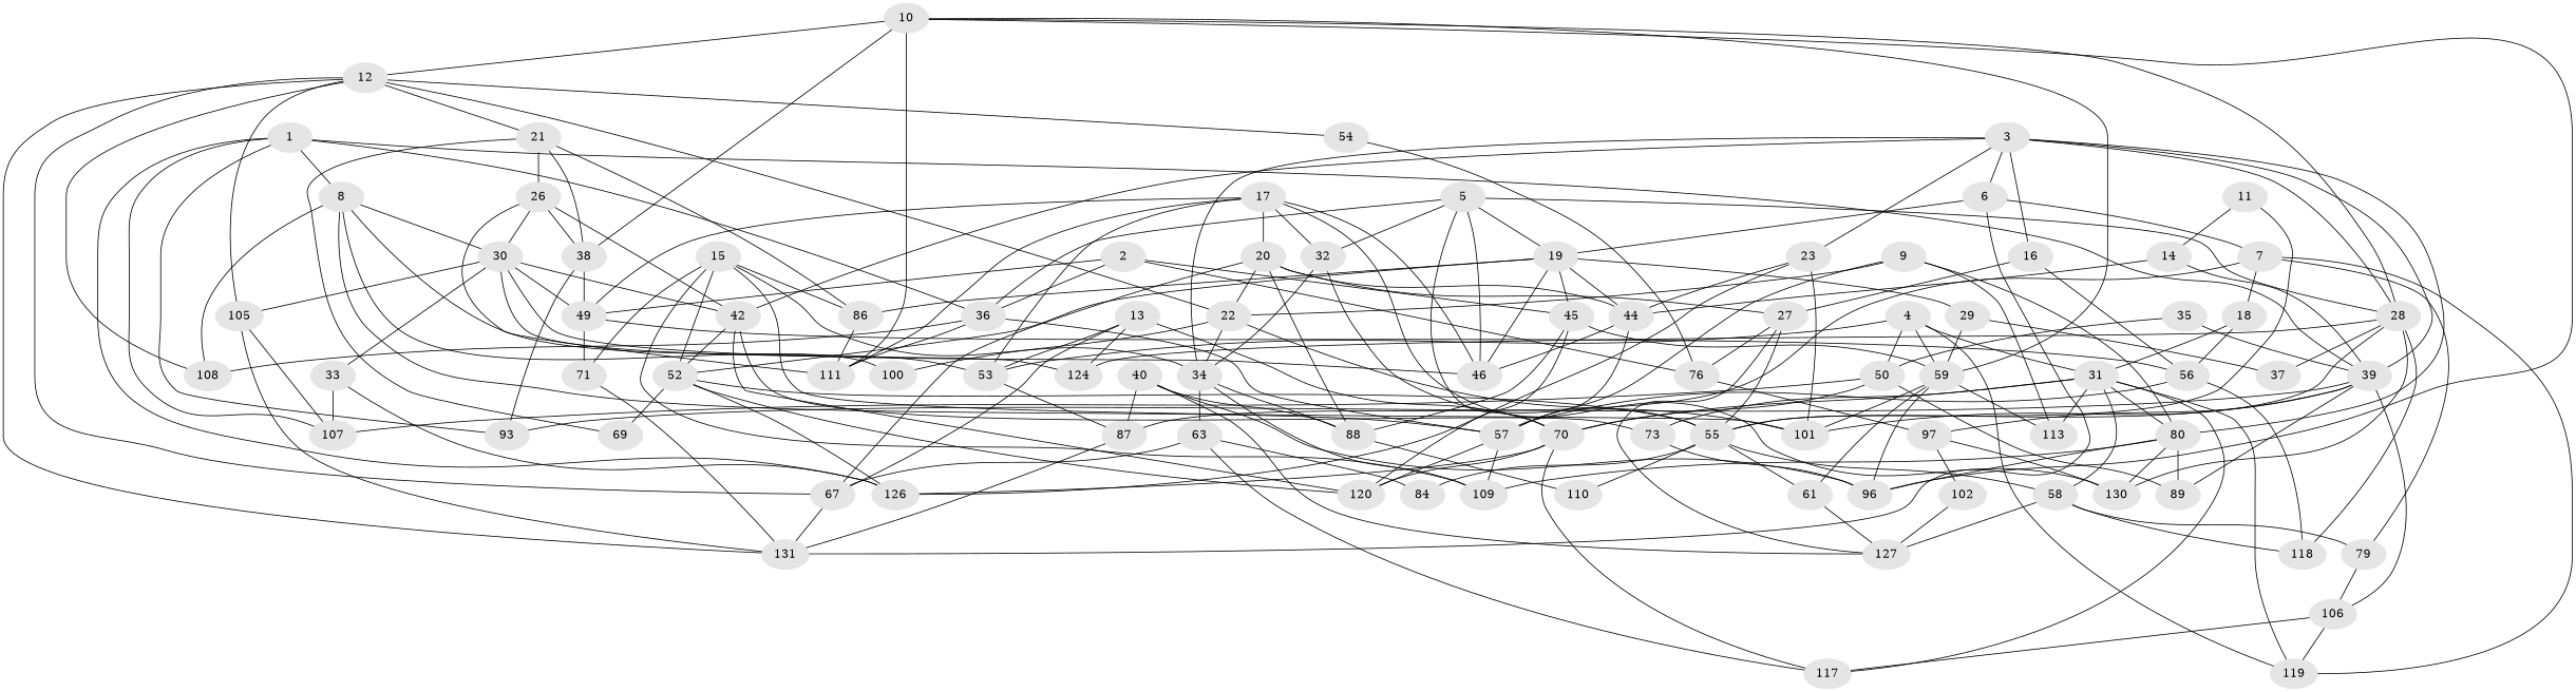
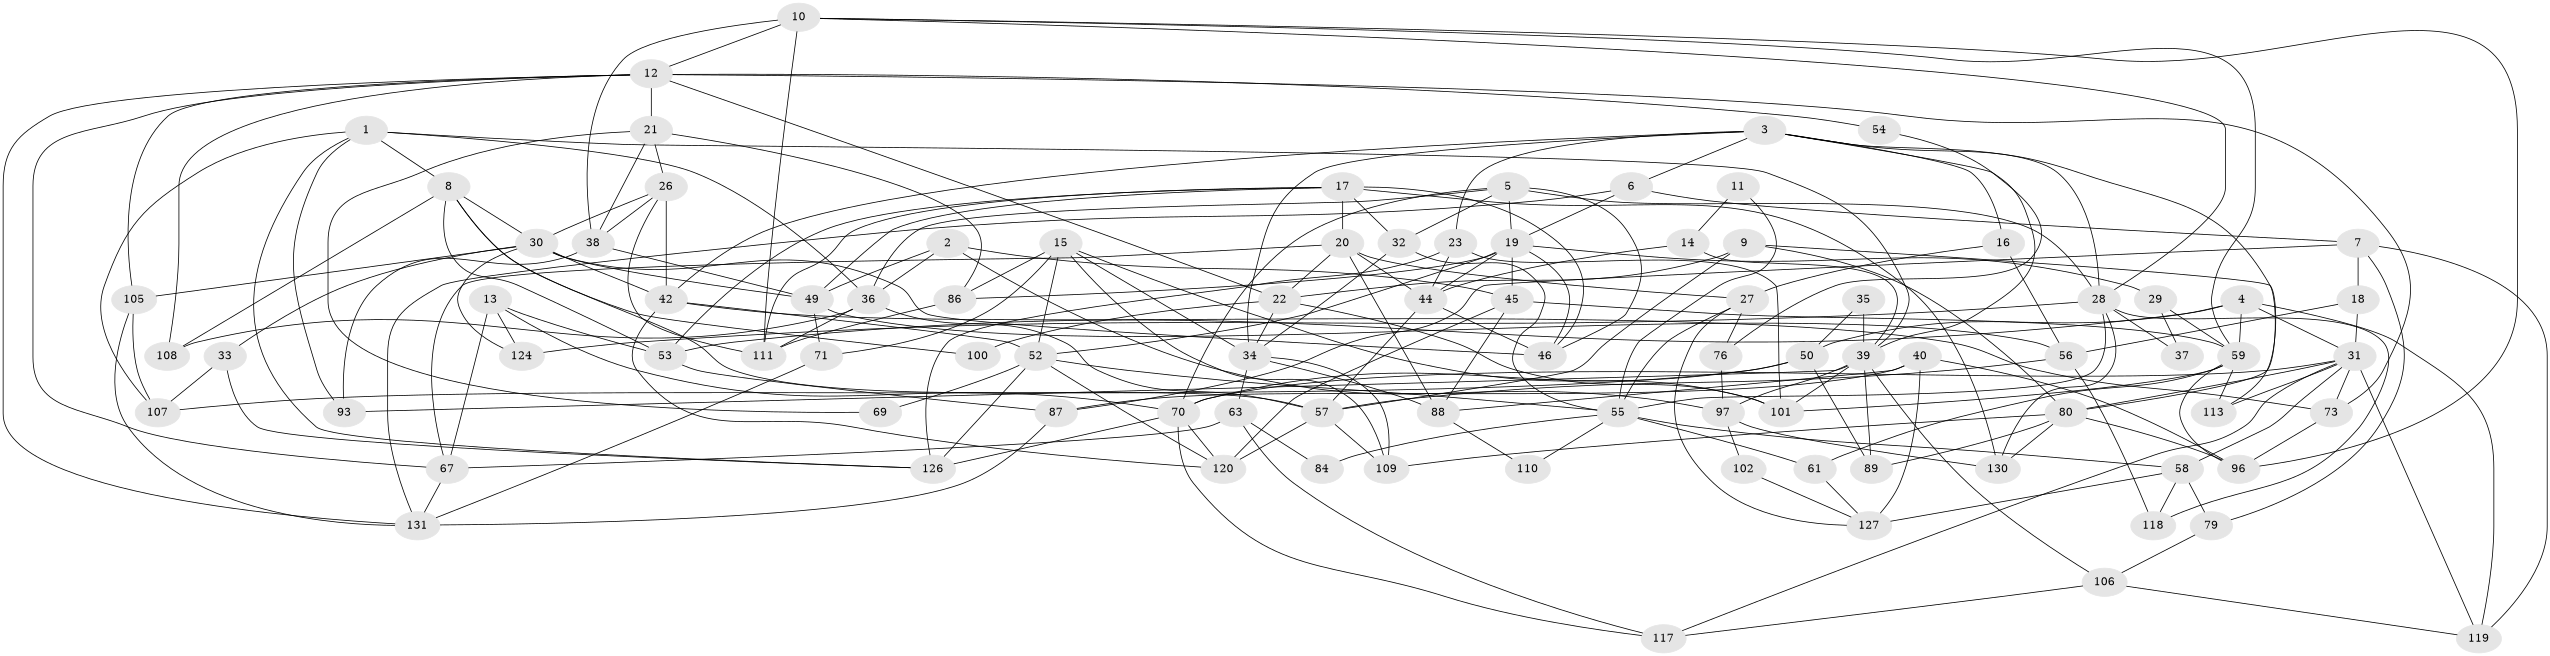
  graph {
    node [color=gray90 style=filled]
    1 [super="+41"]
    8 [super="+65"]
    36 [super="+60"]
    39 [super="+77"]
    93
    107
    126
    53
    30 [super="+82"]
    57 [super="+129"]
    100
    108
    111
    97
    101
    89
    106
    2
    45 [super="+99"]
    49 [super="+125"]
    59 [super="+98"]
    88
    120
    71 [super="+115"]
    56
    130
    102
    3 [super="+90"]
    6 [super="+92"]
    16
    23 [super="+94"]
    28 [super="+66"]
    34 [super="+48"]
    42 [super="+64"]
    80 [super="+122"]
    19 [super="+25"]
    7 [super="+128"]
    131
    27 [super="+47"]
    44
    55 [super="+83"]
    124
    37
    118
    109
    63
    73 [super="+121"]
    52 [super="+68"]
    96 [super="+112"]
    4 [super="+72"]
    31 [super="+62"]
    50 [super="+74"]
    119
    70 [super="+104"]
    113
    58 [super="+91"]
    117 [super="+123"]
    87
    61
    5 [super="+81"]
    46 [super="+95"]
    32
    11
    14
    86
    29
    18
    79
    105
    33
    9
    22
    10 [super="+103"]
    12 [super="+85"]
    38 [super="+43"]
    21 [super="+78"]
    54 [super="+75"]
    67
    84
    110
    26
    69
    76
    13
    15 [super="+24"]
    127
    17 [super="+116"]
    20 [super="+51"]
    35
    40
    1 -- 8
    1 -- 36
    1 -- 39
    1 -- 93
    1 -- 107
    1 -- 126
    8 -- 53
    8 -- 30
    8 -- 57
    8 -- 100
    8 -- 108
    36 -- 57
    36 -- 108
    36 -- 111
    39 -- 93
    39 -- 97
    39 -- 101
    39 -- 89
    39 -- 106
    53 -- 87
    30 -- 49
    30 -- 42
    30 -- 124
    30 -- 46
    30 -- 105
    30 -- 33
    57 -- 120
    57 -- 109
    97 -- 130
    97 -- 102
    106 -- 119
    106 -- 117
    2 -- 36
-   2 -- 76
+   2 -- 97
    2 -- 45
    2 -- 49
    45 -- 59
    45 -- 88
    45 -- 120
    49 -- 71
    49 -- 56
    59 -- 101
    59 -- 96
    59 -- 113
    59 -- 61
    88 -- 110
    71 -- 131
    56 -- 57
    56 -- 118
    102 -- 127
    3 -- 39
    3 -- 6
    3 -- 16
    3 -- 23
    3 -- 28
    3 -- 34
    3 -- 42
    3 -- 80
    6 -- 19
    6 -- 7
    6 -- 131
    16 -- 56
    16 -- 27
    23 -- 126
    23 -- 101
    23 -- 44
    28 -- 130
    28 -- 55
    28 -- 124
    28 -- 37
    28 -- 118
    34 -- 88
    34 -- 109
    34 -- 63
    42 -- 120
    42 -- 73
    42 -- 52
    80 -- 89
    80 -- 130
    80 -- 109
    80 -- 96
    19 -- 45
    19 -- 44
    19 -- 52
    19 -- 46
    19 -- 86
    19 -- 29
    7 -- 119
    7 -- 87
    7 -- 18
    7 -- 79
    27 -- 55
    27 -- 76
    27 -- 127
    44 -- 57
    44 -- 46
    55 -- 58
    55 -- 61
    55 -- 84
    55 -- 110
    63 -- 117
    63 -- 67
    63 -- 84
    73 -- 96
    52 -- 126
    52 -- 120
    52 -- 55
    52 -- 69
    4 -- 53
    4 -- 59
    4 -- 31
    4 -- 50
    4 -- 119
    31 -- 80
    31 -- 73
    31 -- 119
    31 -- 70
    31 -- 113
    31 -- 58
    31 -- 117
    50 -- 107
    50 -- 89
    50 -- 70
    70 -- 126
    70 -- 120
    70 -- 117
    58 -- 118
    58 -- 79
    58 -- 127 [weight=2]
    87 -- 131
    61 -- 127
    5 -- 36
    5 -- 28
    5 -- 19
    5 -- 70
    5 -- 46
    5 -- 32
    32 -- 34
    32 -- 55
    11 -- 55
    11 -- 14
    14 -- 39
    14 -- 44
    86 -- 111
    29 -- 59
    29 -- 37
    18 -- 56
    18 -- 31
    79 -- 106
    105 -- 107
    105 -- 131
    33 -- 107
    33 -- 126
    9 -- 57
    9 -- 80
    9 -- 113
    9 -- 22
    22 -- 100
    22 -- 101
    22 -- 34
    10 -- 111
    10 -- 59
    10 -- 28
    10 -- 96
    10 -- 12
    10 -- 38 [weight=2]
    12 -- 108
    12 -- 131
+   12 -- 73
    12 -- 105
    12 -- 22
    12 -- 21
    12 -- 54
    12 -- 67
    38 -- 93
    38 -- 49
    21 -- 86
    21 -- 38
    21 -- 26
    21 -- 69
    54 -- 76
    67 -- 131
    26 -- 30
    26 -- 111
    26 -- 42 [weight=2]
    26 -- 38
    76 -- 97
    13 -- 53
    13 -- 124
    13 -- 70
    13 -- 67
    15 -- 101
    15 -- 71
    15 -- 34
    15 -- 109
    15 -- 52
    15 -- 86
    17 -- 53
    17 -- 111
    17 -- 49
    17 -- 130
    17 -- 46
    17 -- 32
    17 -- 20
    20 -- 88
    20 -- 27
    20 -- 44
    20 -- 22
    20 -- 67
    35 -- 39
    35 -- 50
    40 -- 88
    40 -- 96
    40 -- 87
    40 -- 127
  }
